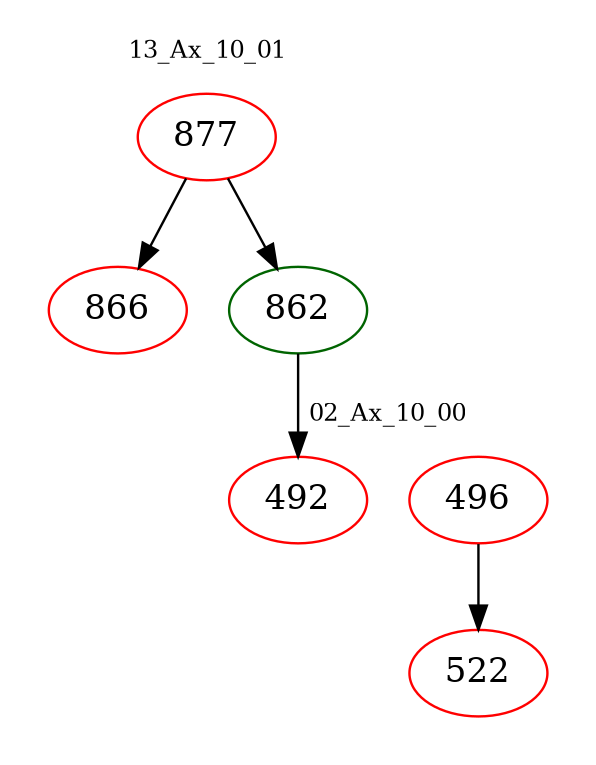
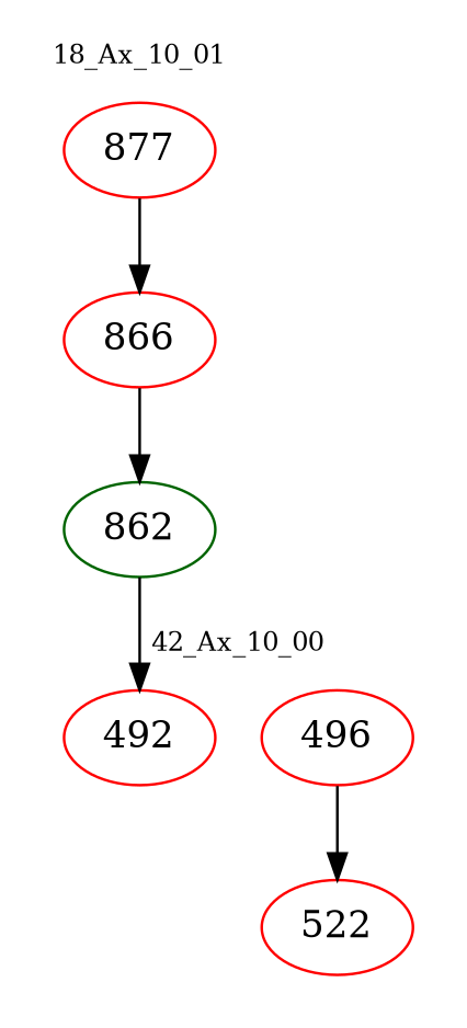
  digraph {
    node [color=red]
    edge [color=black]
    n1 [label=496]
    n2 [label=492]
    n3 [label=522]
    n4 [label=866]
    n5 [color=darkgreen label=862]
    n6 [label=877]
    subgraph cluster_1 {
      color=white
      fontsize=10
-     label="02_Ax_10_00"
+     label="42_Ax_10_00"
      n1
      n2
      n3
    }
    subgraph cluster_2 {
      color=white
      fontsize=10
-     label="13_Ax_10_01"
+     label="18_Ax_10_01"
      n4
      n5
      n6
    }
    n1 -> n3
-   n6 -> n5
+   n4 -> n5
    n5 -> n2
    n6 -> n4
  }
